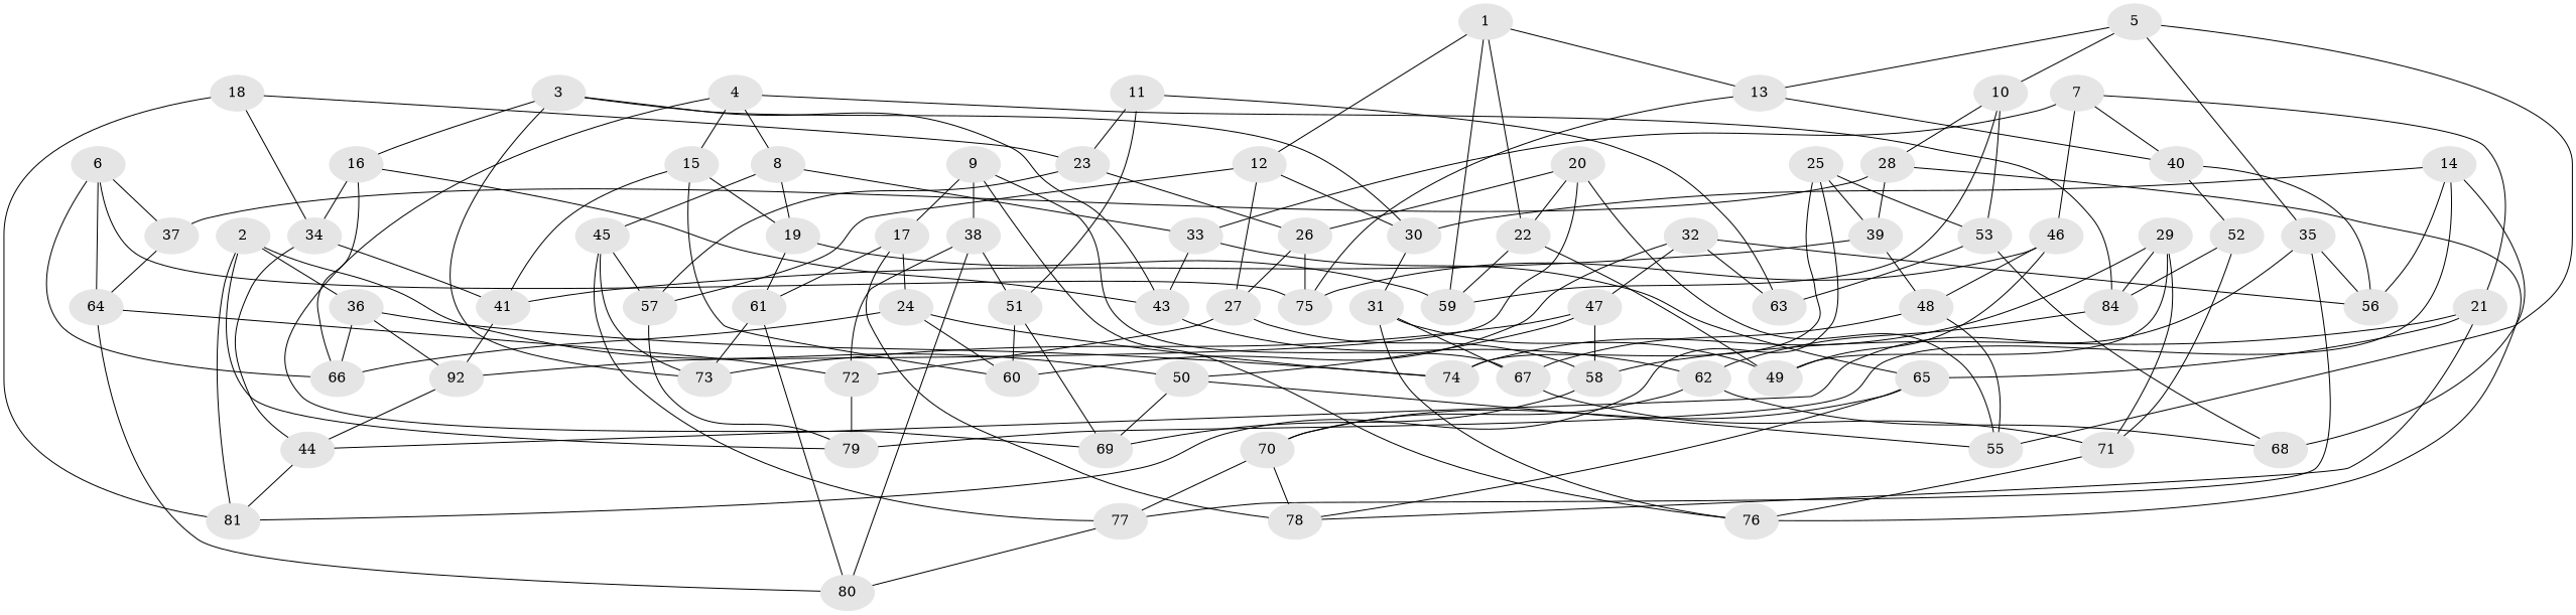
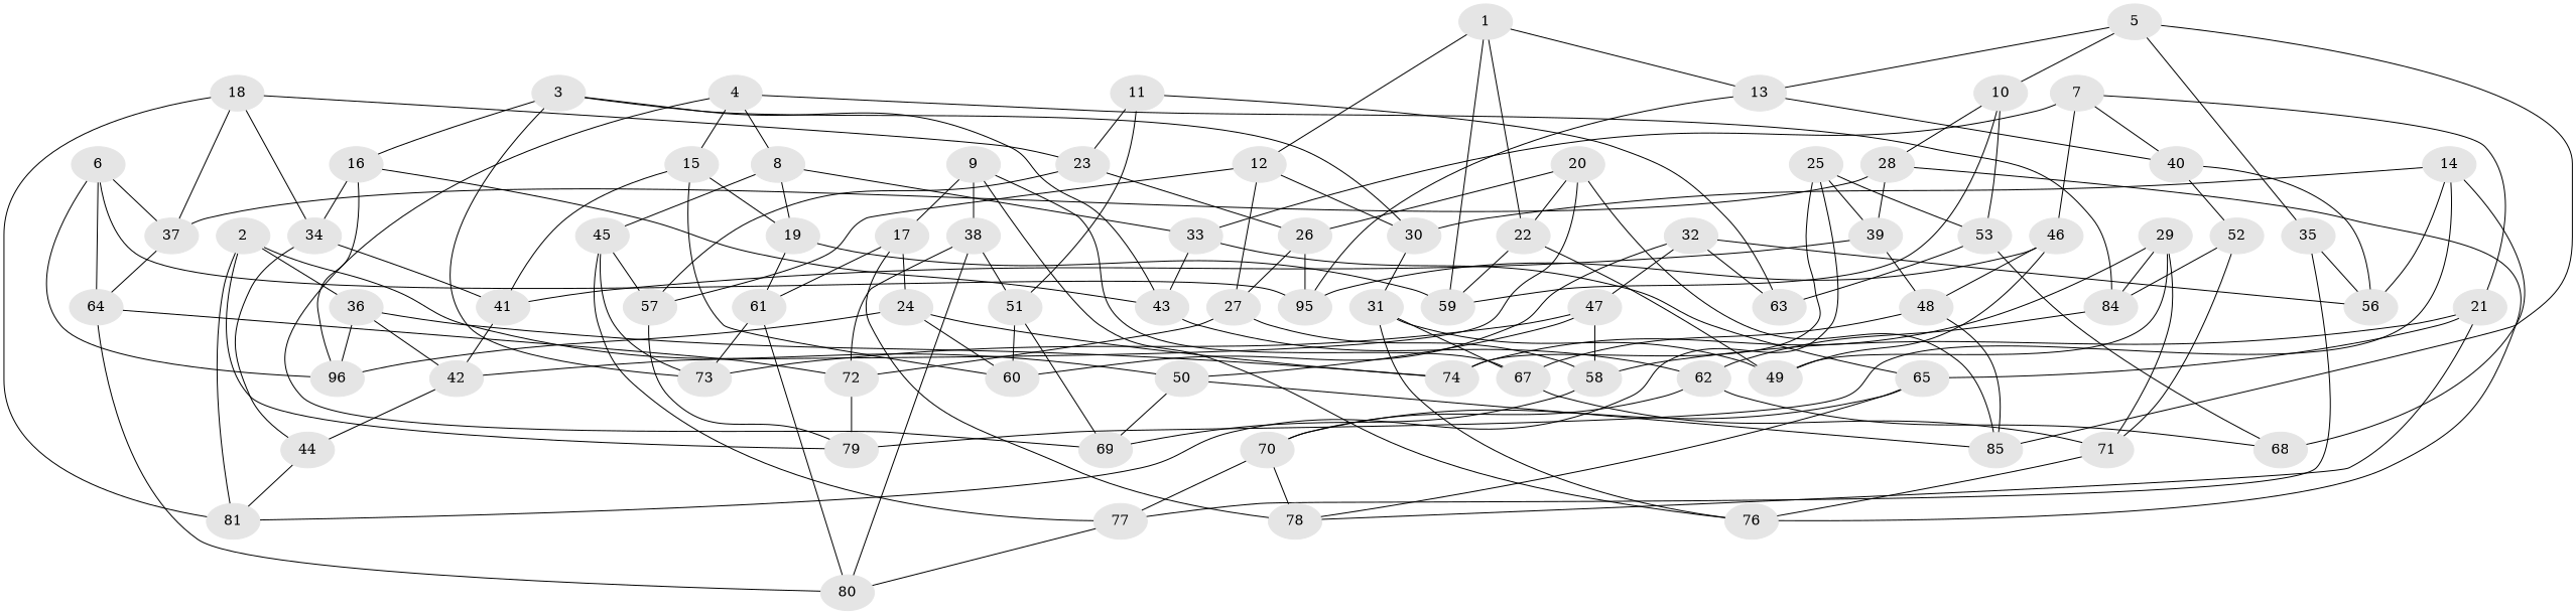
  graph {
    node [color=gray90 style=filled]
    1
    12
    13
    22
    59
    30
    27
    57
-   75
+   75 [label=95]
    40
    49
    2
    36
    50
    79
    81
-   66
-   42 [label=92]
+   66 [label=96]
+   42
    74
    69
-   55
+   55 [label=85]
    3
    16
    43
    73
    34
    31
    62
    4
    8
    15
    n32 [label=84]
    33
    19
    45
    41
    60
    5
    10
    35
    28
    53
    56
    44
    77
    6
    37
    64
    72
    80
    7
    21
    46
    78
    58
    65
    52
    48
    61
    9
    17
    38
    67
    76
    24
    51
    71
    39
    63
    68
    11
    23
    26
    14
    18
    20
    70
    25
    29
    32
    47
    1 -- 12
    1 -- 13
    1 -- 22
    1 -- 59
    12 -- 30
    12 -- 27
    12 -- 57
    13 -- 75
    13 -- 40
    22 -- 59
    22 -- 49
    30 -- 31
    27 -- 72
    27 -- 58
    57 -- 79
    40 -- 56
    40 -- 52
    2 -- 36
    2 -- 50
    2 -- 79
    2 -- 81
    36 -- 66
    36 -- 42
    36 -- 74
    50 -- 69
    50 -- 55
    42 -- 44
    3 -- 30
    3 -- 16
    3 -- 43
    3 -- 73
    16 -- 66
    16 -- 43
    16 -- 34
    43 -- 62
    34 -- 41
    34 -- 44
    31 -- 49
    31 -- 67
    31 -- 76
    62 -- 68
    62 -- 70
    4 -- 69
    4 -- 8
    4 -- 15
    4 -- n32
    8 -- 33
    8 -- 19
    8 -- 45
    15 -- 19
    15 -- 41
    15 -- 60
    n32 -- 62
    33 -- 43
    33 -- 65
    19 -- 59
    19 -- 61
    45 -- 57
    45 -- 73
    45 -- 77
    41 -- 42
    5 -- 13
    5 -- 55
    5 -- 10
    5 -- 35
    10 -- 59
    10 -- 28
    10 -- 53
    35 -- 56
-   35 -- 44
    35 -- 77
    28 -- 37
    28 -- 76
    28 -- 39
    53 -- 63
    53 -- 68
    44 -- 81
    77 -- 80
    6 -- 75
    6 -- 66
    6 -- 37
    6 -- 64
    37 -- 64
    64 -- 72
    64 -- 80
    72 -- 79
    7 -- 40
    7 -- 33
    7 -- 21
    7 -- 46
    21 -- 78
    21 -- 58
    21 -- 65
    46 -- 75
    46 -- 49
    46 -- 48
    58 -- 69
    65 -- 78
    65 -- 70
    52 -- n32
    52 -- 71
    48 -- 55
    48 -- 67
    61 -- 73
    61 -- 80
    9 -- 17
    9 -- 38
    9 -- 67
    9 -- 76
    17 -- 78
    17 -- 61
    17 -- 24
    38 -- 72
    38 -- 80
    38 -- 51
    67 -- 71
    24 -- 66
    24 -- 74
    24 -- 60
    51 -- 69
    51 -- 60
    71 -- 76
    39 -- 41
    39 -- 48
    11 -- 51
    11 -- 63
    11 -- 23
    23 -- 57
    23 -- 26
    26 -- 27
    26 -- 75
    14 -- 30
    14 -- 79
    14 -- 56
    14 -- 68
    18 -- 81
    18 -- 34
+   18 -- 37
    18 -- 23
    20 -- 22
    20 -- 42
    20 -- 55
    20 -- 26
    70 -- 77
    70 -- 78
    25 -- 81
    25 -- 74
    25 -- 53
    25 -- 39
    29 -- 49
    29 -- 74
    29 -- n32
    29 -- 71
    32 -- 60
    32 -- 56
    32 -- 63
    32 -- 47
    47 -- 50
    47 -- 73
    47 -- 58
  }
